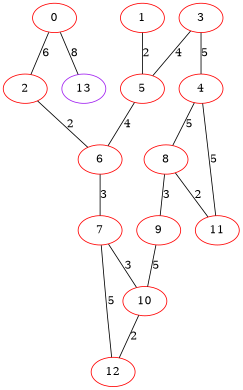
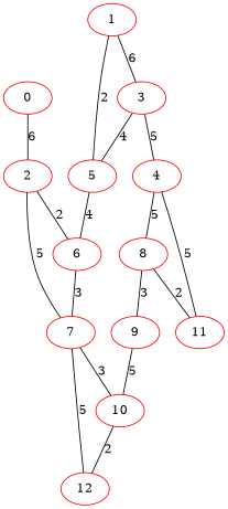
  graph {
    node [color=red weight=1]
    0
    2
-   13 [color=purple weight=4]
    1
    3
    5
    6
    7
    4
    10
    12
    8
    11
    9
    0 -- 2 [label=6]
-   0 -- 13 [label=8]
    2 -- 6 [label=2]
+   2 -- 7 [label=5]
+   1 -- 3 [label=6]
    1 -- 5 [label=2]
    3 -- 5 [label=4]
    3 -- 4 [label=5]
    5 -- 6 [label=4]
    6 -- 7 [label=3]
    7 -- 10 [label=3]
    7 -- 12 [label=5]
    4 -- 8 [label=5]
    4 -- 11 [label=5]
    10 -- 12 [label=2]
    8 -- 11 [label=2]
    8 -- 9 [label=3]
    9 -- 10 [label=5]
  }
